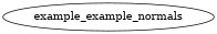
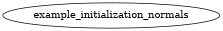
  digraph {
    rankdir=LR
-   example_initialization_normals [label=example_example_normals]
+   example_initialization_normals
  }
